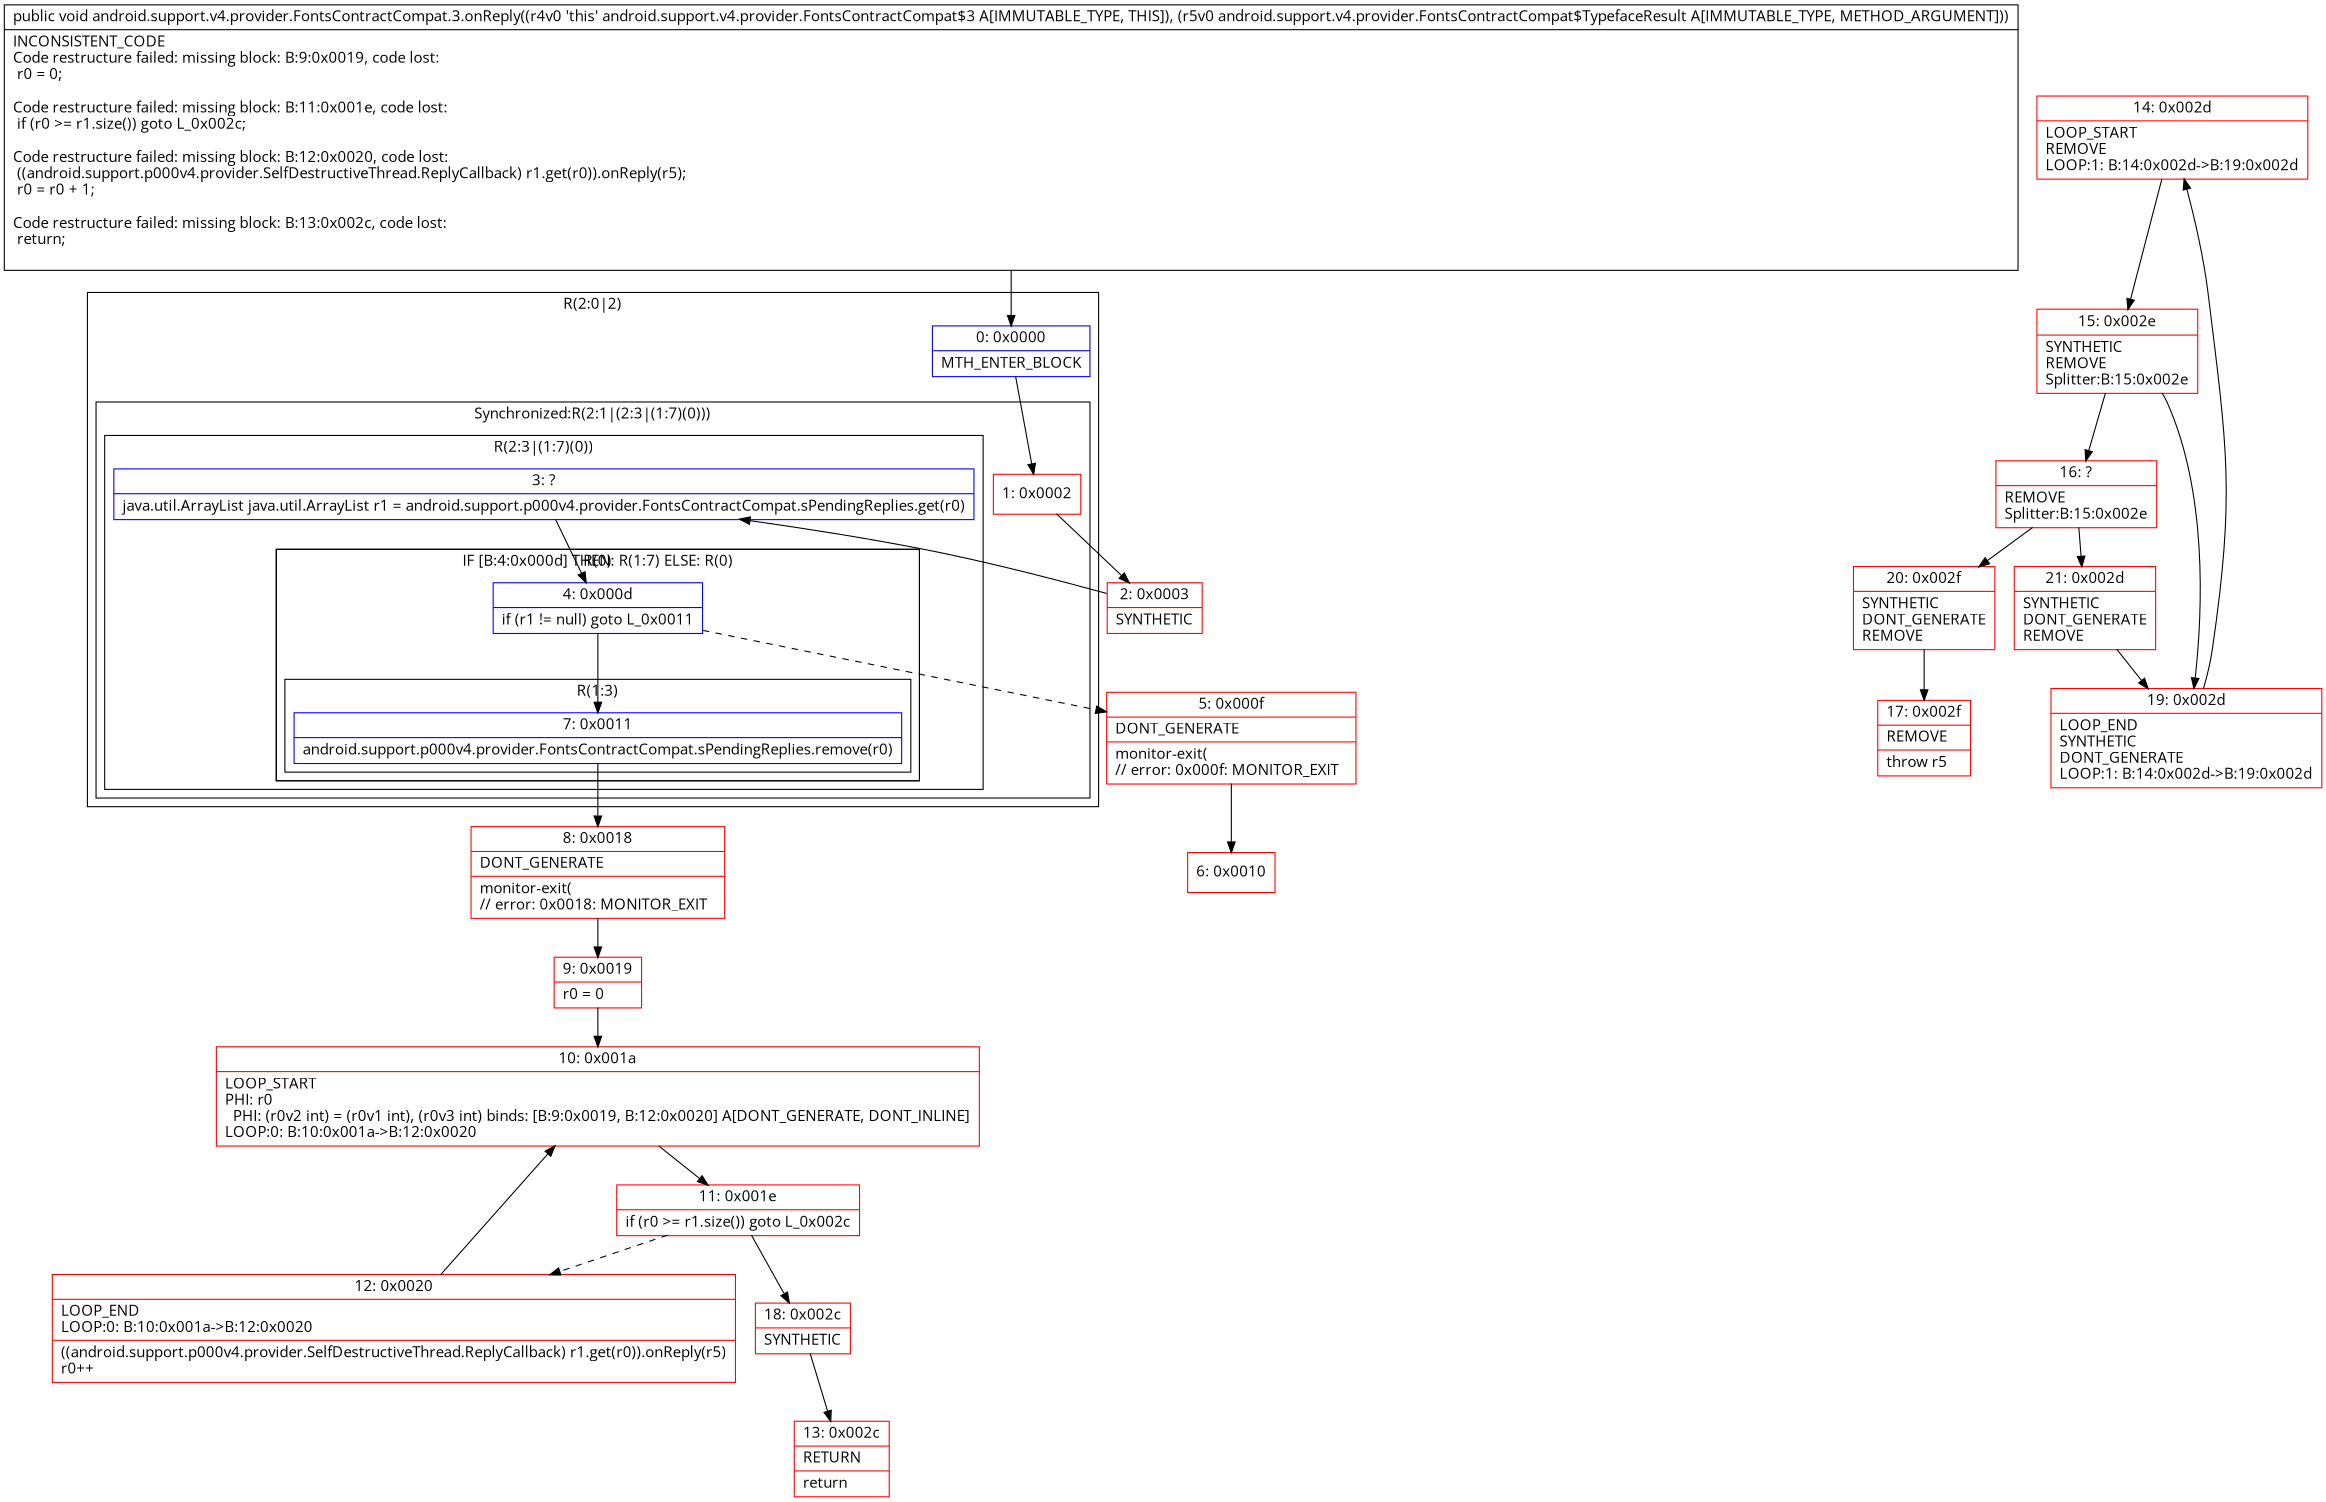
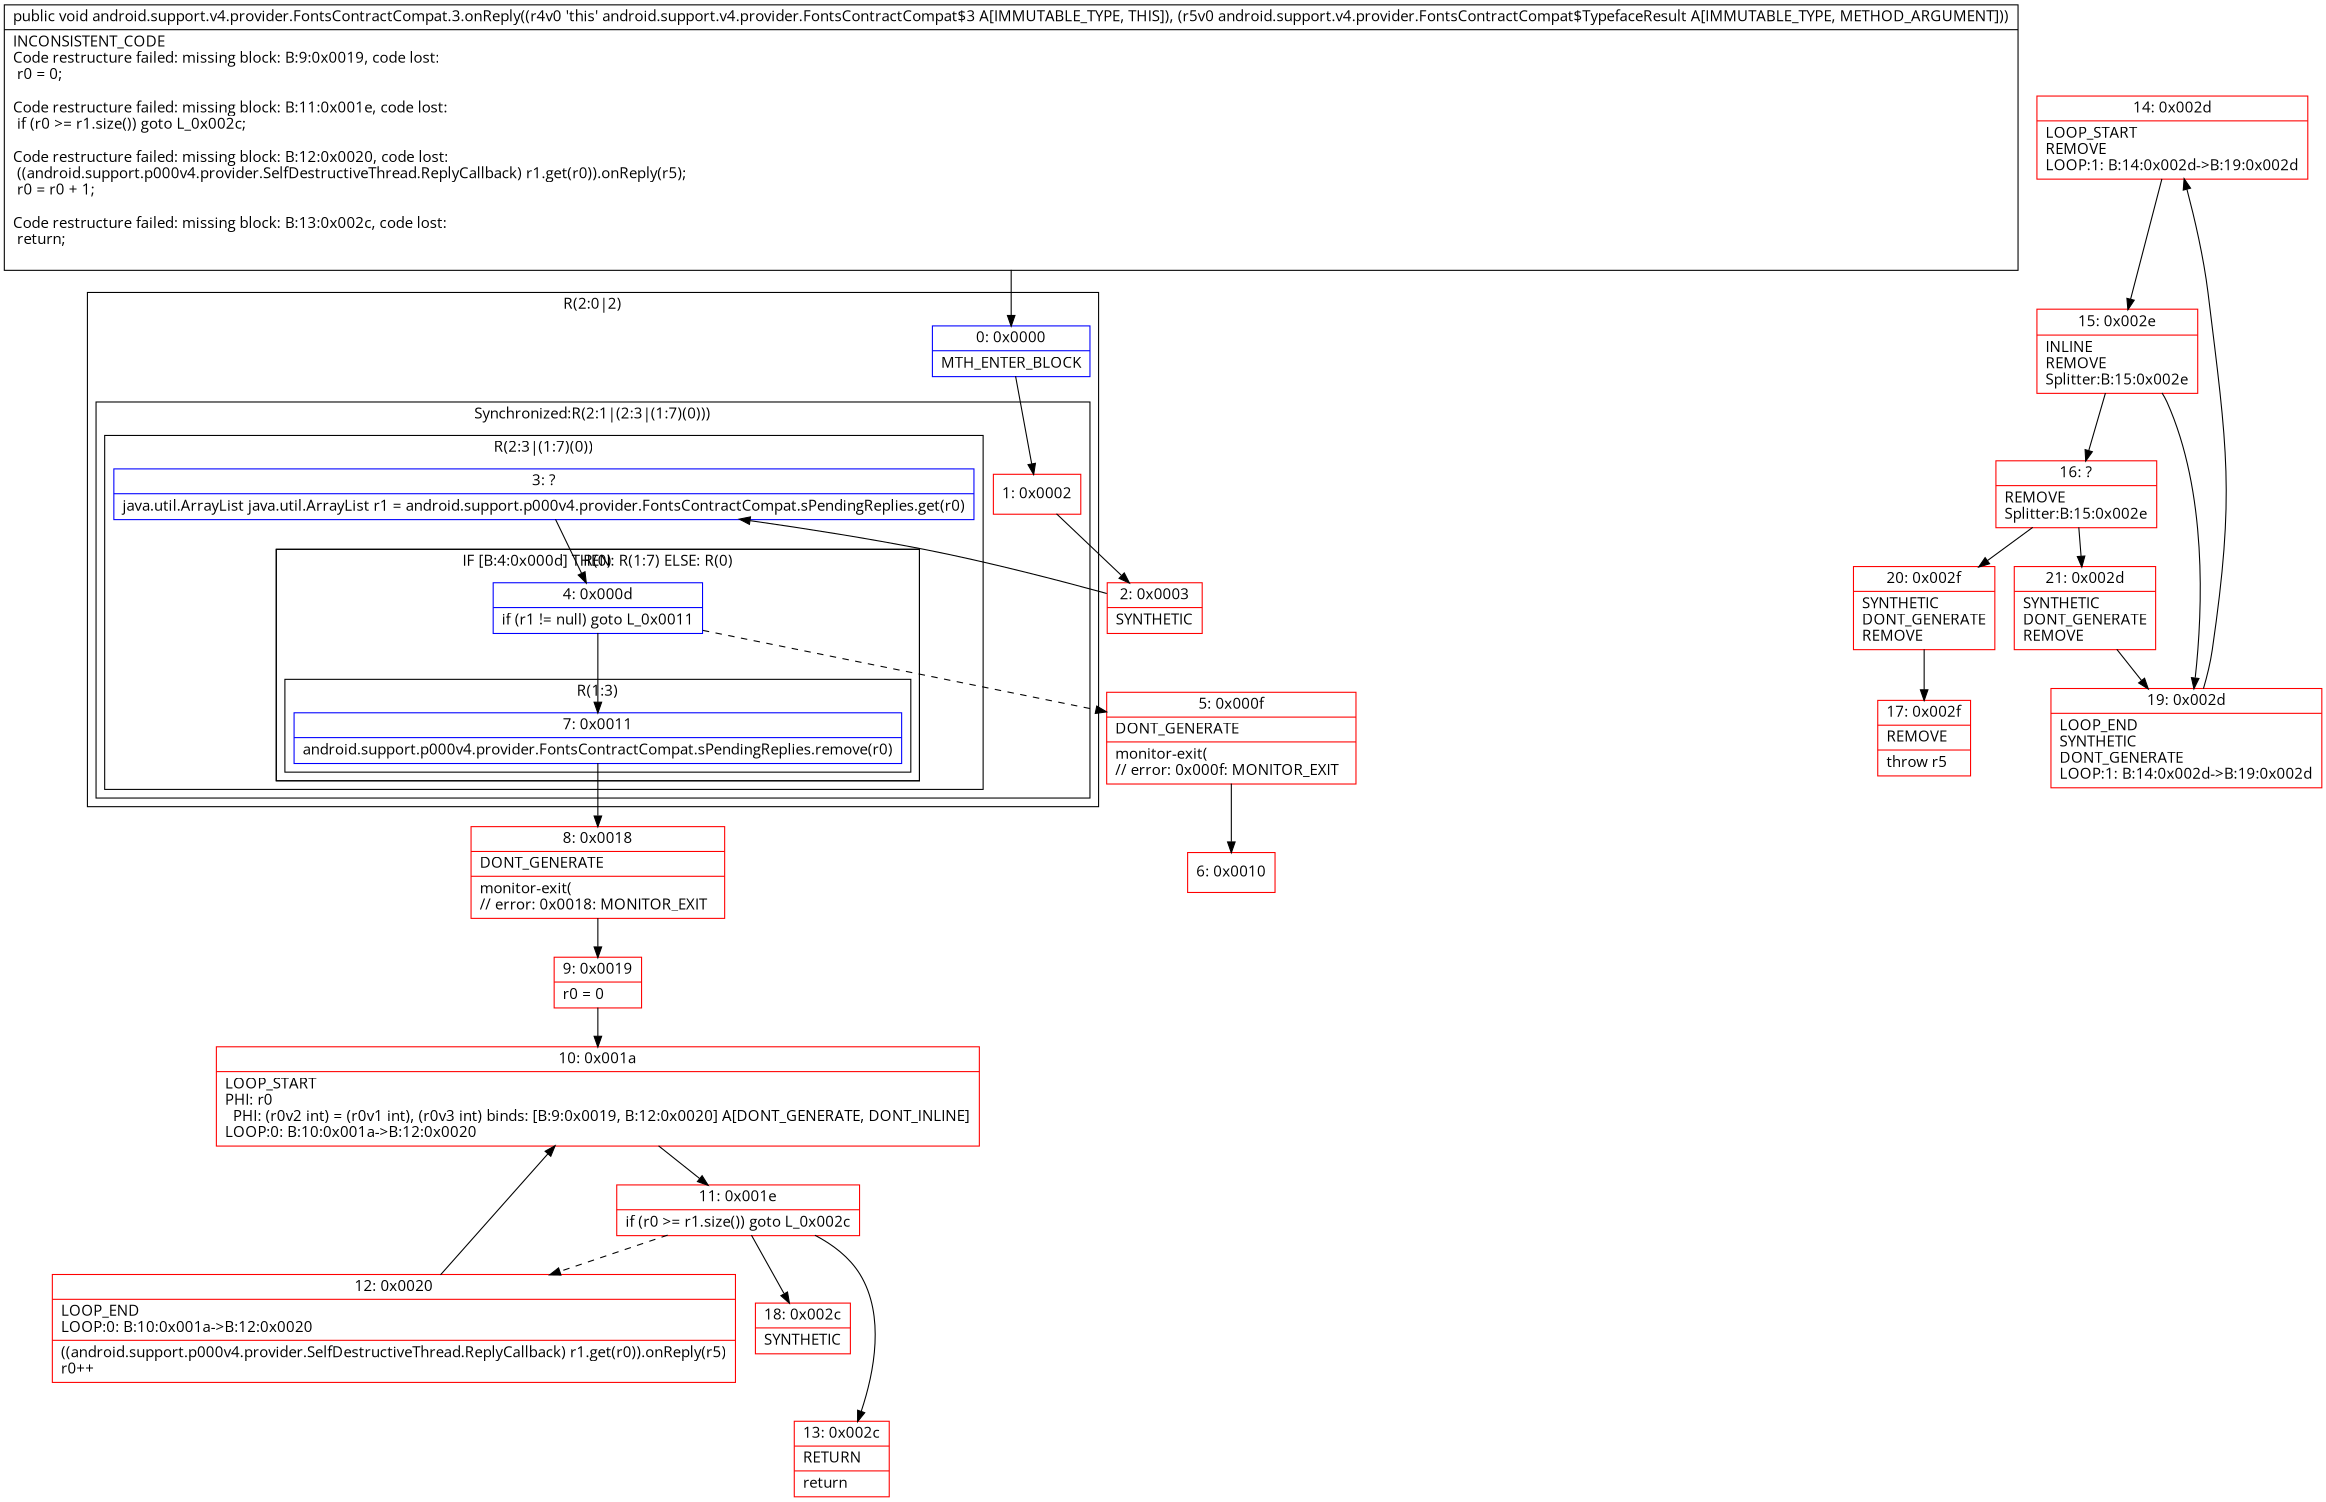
  digraph {
    fontname="Open Sans"
    node [color=red fontname="Open Sans" shape=record]
    edge [fontname="Open Sans"]
    n1 [color=blue label="{7\:\ 0x0011|android.support.p000v4.provider.FontsContractCompat.sPendingReplies.remove(r0)\l}"]
    n2 [color=blue label="{4\:\ 0x000d|if (r1 != null) goto L_0x0011\l}"]
    n3 [color=blue label="{3\:\ ?|java.util.ArrayList java.util.ArrayList r1 = android.support.p000v4.provider.FontsContractCompat.sPendingReplies.get(r0)\l}"]
    n4 [label="{1\:\ 0x0002}"]
    n5 [color=blue label="{0\:\ 0x0000|MTH_ENTER_BLOCK\l}"]
    n6 [label="{8\:\ 0x0018|DONT_GENERATE\l|monitor\-exit(\l\/\/ error: 0x0018: MONITOR_EXIT  \l}"]
    n7 [label="{5\:\ 0x000f|DONT_GENERATE\l|monitor\-exit(\l\/\/ error: 0x000f: MONITOR_EXIT  \l}"]
    n8 [label="{2\:\ 0x0003|SYNTHETIC\l}"]
    n9 [label="{6\:\ 0x0010}"]
    n10 [label="{9\:\ 0x0019|r0 = 0\l}"]
    n11 [label="{14\:\ 0x002d|LOOP_START\lREMOVE\lLOOP:1: B:14:0x002d\-\>B:19:0x002d\l}"]
-   n12 [label="{15\:\ 0x002e|SYNTHETIC\lREMOVE\lSplitter:B:15:0x002e\l}"]
+   n12 [label="{15\:\ 0x002e|INLINE\lREMOVE\lSplitter:B:15:0x002e\l}"]
    n13 [label="{10\:\ 0x001a|LOOP_START\lPHI: r0 \l  PHI: (r0v2 int) = (r0v1 int), (r0v3 int) binds: [B:9:0x0019, B:12:0x0020] A[DONT_GENERATE, DONT_INLINE]\lLOOP:0: B:10:0x001a\-\>B:12:0x0020\l}"]
    n14 [label="{11\:\ 0x001e|if (r0 \>= r1.size()) goto L_0x002c\l}"]
    n15 [label="{12\:\ 0x0020|LOOP_END\lLOOP:0: B:10:0x001a\-\>B:12:0x0020\l|((android.support.p000v4.provider.SelfDestructiveThread.ReplyCallback) r1.get(r0)).onReply(r5)\lr0++\l}"]
    n16 [label="{18\:\ 0x002c|SYNTHETIC\l}"]
    n17 [label="{13\:\ 0x002c|RETURN\l|return\l}"]
    n18 [label="{16\:\ ?|REMOVE\lSplitter:B:15:0x002e\l}"]
    n19 [label="{19\:\ 0x002d|LOOP_END\lSYNTHETIC\lDONT_GENERATE\lLOOP:1: B:14:0x002d\-\>B:19:0x002d\l}"]
    n20 [label="{20\:\ 0x002f|SYNTHETIC\lDONT_GENERATE\lREMOVE\l}"]
    n21 [label="{21\:\ 0x002d|SYNTHETIC\lDONT_GENERATE\lREMOVE\l}"]
    n22 [label="{17\:\ 0x002f|REMOVE\l|throw r5\l}"]
    n23 [label="{public void android.support.v4.provider.FontsContractCompat.3.onReply((r4v0 'this' android.support.v4.provider.FontsContractCompat$3 A[IMMUTABLE_TYPE, THIS]), (r5v0 android.support.v4.provider.FontsContractCompat$TypefaceResult A[IMMUTABLE_TYPE, METHOD_ARGUMENT]))  | INCONSISTENT_CODE\lCode restructure failed: missing block: B:9:0x0019, code lost:\l    r0 = 0;\l\lCode restructure failed: missing block: B:11:0x001e, code lost:\l    if (r0 \>= r1.size()) goto L_0x002c;\l\lCode restructure failed: missing block: B:12:0x0020, code lost:\l    ((android.support.p000v4.provider.SelfDestructiveThread.ReplyCallback) r1.get(r0)).onReply(r5);\l    r0 = r0 + 1;\l\lCode restructure failed: missing block: B:13:0x002c, code lost:\l    return;\l\l}" color=""]
    subgraph cluster_1 {
      label="R(2:0|2)"
      n5
      subgraph cluster_2 {
        label="Synchronized:R(2:1|(2:3|(1:7)(0)))"
        n4
        subgraph cluster_3 {
          label="R(2:3|(1:7)(0))"
          n3
          subgraph cluster_4 {
            label="IF [B:4:0x000d] THEN: R(1:7) ELSE: R(0)"
            n2
            subgraph cluster_5 {
              label="R(1:3)"
              n1
            }
            subgraph cluster_6 {
              label="R(0)"
            }
          }
        }
      }
    }
    n1 -> n6
    n2 -> n1
    n2 -> n7 [style=dashed]
    n3 -> n2
    n4 -> n8
    n5 -> n4
    n6 -> n10
    n7 -> n9
    n8 -> n3
    n10 -> n13
    n11 -> n12
    n12 -> n18
    n12 -> n19
    n13 -> n14
    n14 -> n15 [style=dashed]
    n14 -> n16
    n15 -> n13
-   n16 -> n17
+   n14 -> n17
    n18 -> n20
    n18 -> n21
    n19 -> n11
    n20 -> n22
    n21 -> n19
    n23 -> n5
  }
